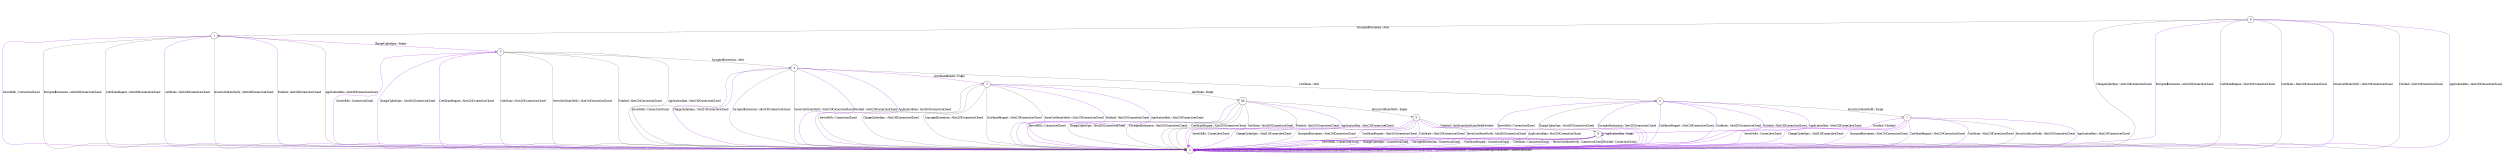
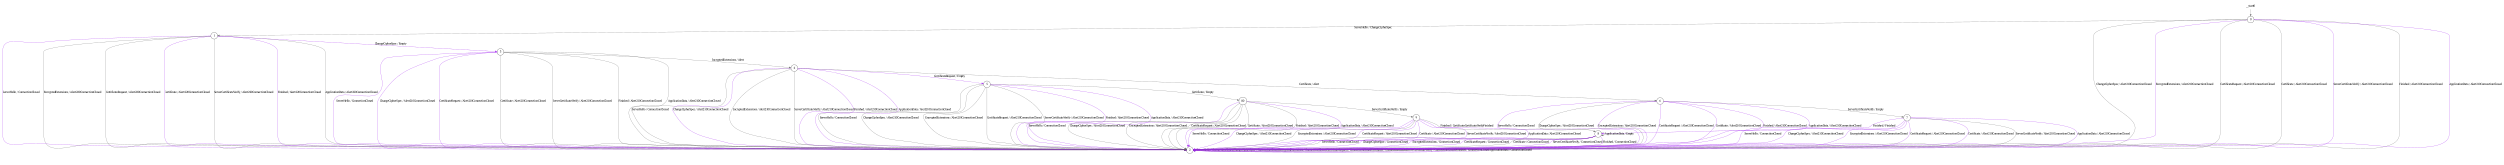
  digraph {
    fontname="PT Serif"
    node [fontname="PT Serif" shape=circle]
    edge [color=purple fontname="PT Serif"]
+   __start0 [shape=none]
    n2 [label=0]
    n3 [label=1]
    n4 [label=2]
    n5 [label=3]
    n6 [label=4]
    n7 [label=5]
    n8 [label=6]
    n9 [label=80]
    n10 [label=7]
    n11 [label=9]
    n12 [label=8]
-   n2 -> n3 [color=gray40 label="EncryptedExtensions / Alert"]
+   __start0 -> n2 [color=gray40]
+   n2 -> n3 [color=gray40 label="ServerHello / ChangeCipherSpec"]
    n2 -> n4 [color=gray40 label="ChangeCipherSpec / Alert210ConnectionClosed"]
    n2 -> n4 [label="EncryptedExtensions / Alert210ConnectionClosed"]
    n2 -> n4 [color=gray40 label="CertificateRequest / Alert210ConnectionClosed"]
    n2 -> n4 [color=gray40 label="Certificate / Alert210ConnectionClosed"]
    n2 -> n4 [label="ServerCertificateVerify / Alert210ConnectionClosed"]
    n2 -> n4 [color=gray40 label="Finished / Alert210ConnectionClosed"]
    n2 -> n4 [label="ApplicationData / Alert210ConnectionClosed"]
    n3 -> n4 [label="ServerHello / ConnectionClosed"]
    n3 -> n4 [color=gray40 label="EncryptedExtensions / Alert220ConnectionClosed"]
    n3 -> n4 [color=gray40 label="CertificateRequest / Alert220ConnectionClosed"]
    n3 -> n4 [label="Certificate / Alert220ConnectionClosed"]
    n3 -> n4 [color=gray40 label="ServerCertificateVerify / Alert220ConnectionClosed"]
    n3 -> n4 [label="Finished / Alert220ConnectionClosed"]
    n3 -> n4 [color=gray40 label="ApplicationData / Alert220ConnectionClosed"]
    n3 -> n5 [label="ChangeCipherSpec / Empty"]
    n4 -> n4 [color=gray40 label="ServerHello / ConnectionClosed"]
    n4 -> n4 [label="ChangeCipherSpec / ConnectionClosed"]
    n4 -> n4 [label="EncryptedExtensions / ConnectionClosed"]
    n4 -> n4 [label="CertificateRequest / ConnectionClosed"]
    n4 -> n4 [label="Certificate / ConnectionClosed"]
    n4 -> n4 [color=gray40 label="ServerCertificateVerify / ConnectionClosed"]
    n4 -> n4 [label="Finished / ConnectionClosed"]
    n4 -> n4 [label="ApplicationData / ConnectionClosed"]
    n5 -> n4 [label="ServerHello / ConnectionClosed"]
    n5 -> n4 [label="ChangeCipherSpec / Alert210ConnectionClosed"]
    n5 -> n4 [label="CertificateRequest / Alert210ConnectionClosed"]
    n5 -> n4 [color=gray40 label="Certificate / Alert210ConnectionClosed"]
    n5 -> n4 [color=gray40 label="ServerCertificateVerify / Alert210ConnectionClosed"]
    n5 -> n4 [color=gray40 label="Finished / Alert210ConnectionClosed"]
    n5 -> n4 [color=gray40 label="ApplicationData / Alert210ConnectionClosed"]
    n5 -> n6 [color=gray40 label="EncryptedExtensions / Alert"]
    n6 -> n4 [color=gray40 label="ServerHello / ConnectionClosed"]
    n6 -> n4 [label="ChangeCipherSpec / Alert210ConnectionClosed"]
    n6 -> n4 [color=gray40 label="EncryptedExtensions / Alert210ConnectionClosed"]
    n6 -> n4 [color=gray40 label="ServerCertificateVerify / Alert210ConnectionClosed"]
    n6 -> n4 [label="Finished / Alert210ConnectionClosed"]
    n6 -> n4 [label="ApplicationData / Alert210ConnectionClosed"]
    n6 -> n7 [label="CertificateRequest / Empty"]
    n6 -> n8 [color=gray40 label="Certificate / Alert"]
    n7 -> n4 [color=gray40 label="ServerHello / ConnectionClosed"]
    n7 -> n4 [color=gray40 label="ChangeCipherSpec / Alert210ConnectionClosed"]
    n7 -> n4 [color=gray40 label="EncryptedExtensions / Alert210ConnectionClosed"]
    n7 -> n4 [color=gray40 label="CertificateRequest / Alert210ConnectionClosed"]
    n7 -> n4 [color=gray40 label="ServerCertificateVerify / Alert210ConnectionClosed"]
    n7 -> n4 [label="Finished / Alert210ConnectionClosed"]
    n7 -> n4 [label="ApplicationData / Alert210ConnectionClosed"]
    n7 -> n9 [color=gray40 label="Certificate / Empty"]
    n8 -> n4 [label="ServerHello / ConnectionClosed"]
    n8 -> n4 [color=gray40 label="ChangeCipherSpec / Alert210ConnectionClosed"]
    n8 -> n4 [label="EncryptedExtensions / Alert210ConnectionClosed"]
    n8 -> n4 [label="CertificateRequest / Alert210ConnectionClosed"]
    n8 -> n4 [label="Certificate / Alert210ConnectionClosed"]
    n8 -> n4 [label="Finished / Alert210ConnectionClosed"]
    n8 -> n4 [label="ApplicationData / Alert210ConnectionClosed"]
    n8 -> n10 [color=gray40 label="ServerCertificateVerify / Empty"]
    n9 -> n4 [label="ServerHello / ConnectionClosed"]
    n9 -> n4 [color=gray40 label="ChangeCipherSpec / Alert210ConnectionClosed"]
    n9 -> n4 [color=gray40 label="EncryptedExtensions / Alert210ConnectionClosed"]
    n9 -> n4 [color=gray40 label="CertificateRequest / Alert210ConnectionClosed"]
    n9 -> n4 [color=gray40 label="Certificate / Alert210ConnectionClosed"]
    n9 -> n4 [color=gray40 label="Finished / Alert210ConnectionClosed"]
    n9 -> n4 [label="ApplicationData / Alert210ConnectionClosed"]
    n9 -> n11 [color=gray40 label="ServerCertificateVerify / Empty"]
    n10 -> n4 [label="ServerHello / ConnectionClosed"]
    n10 -> n4 [label="ChangeCipherSpec / Alert210ConnectionClosed"]
    n10 -> n4 [label="EncryptedExtensions / Alert210ConnectionClosed"]
    n10 -> n4 [label="CertificateRequest / Alert210ConnectionClosed"]
    n10 -> n4 [label="Certificate / Alert210ConnectionClosed"]
    n10 -> n4 [color=gray40 label="ServerCertificateVerify / Alert210ConnectionClosed"]
    n10 -> n4 [label="ApplicationData / Alert210ConnectionClosed"]
    n10 -> n12 [label="Finished / Finished"]
    n11 -> n4 [label="ServerHello / ConnectionClosed"]
    n11 -> n4 [label="ChangeCipherSpec / Alert210ConnectionClosed"]
    n11 -> n4 [color=gray40 label="EncryptedExtensions / Alert210ConnectionClosed"]
    n11 -> n4 [label="CertificateRequest / Alert210ConnectionClosed"]
    n11 -> n4 [label="Certificate / Alert210ConnectionClosed"]
    n11 -> n4 [label="ServerCertificateVerify / Alert210ConnectionClosed"]
    n11 -> n4 [label="ApplicationData / Alert210ConnectionClosed"]
    n11 -> n12 [color=gray40 label="Finished / CertificateCertificateVerifyFinished"]
    n12 -> n4 [color=gray40 label="ServerHello / ConnectionClosed"]
    n12 -> n4 [label="ChangeCipherSpec / ConnectionClosed"]
    n12 -> n4 [label="EncryptedExtensions / ConnectionClosed"]
    n12 -> n4 [label="CertificateRequest / ConnectionClosed"]
    n12 -> n4 [color=gray40 label="Certificate / ConnectionClosed"]
    n12 -> n4 [label="ServerCertificateVerify / ConnectionClosed"]
    n12 -> n4 [label="Finished / ConnectionClosed"]
    n12 -> n12 [color=gray40 label="ApplicationData / Empty"]
  }
